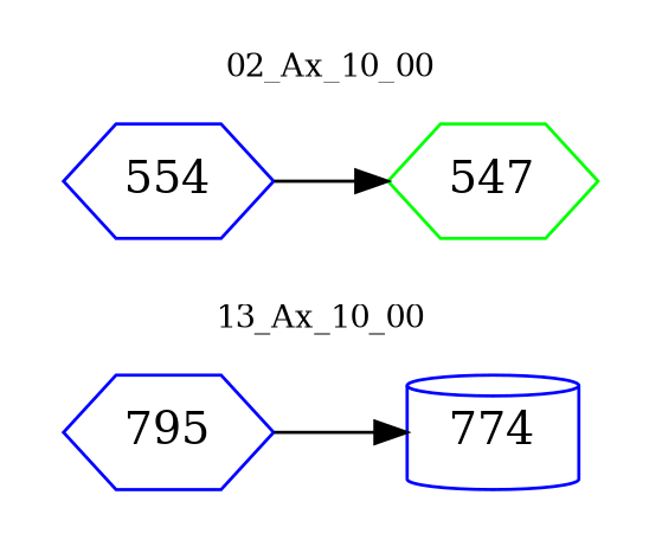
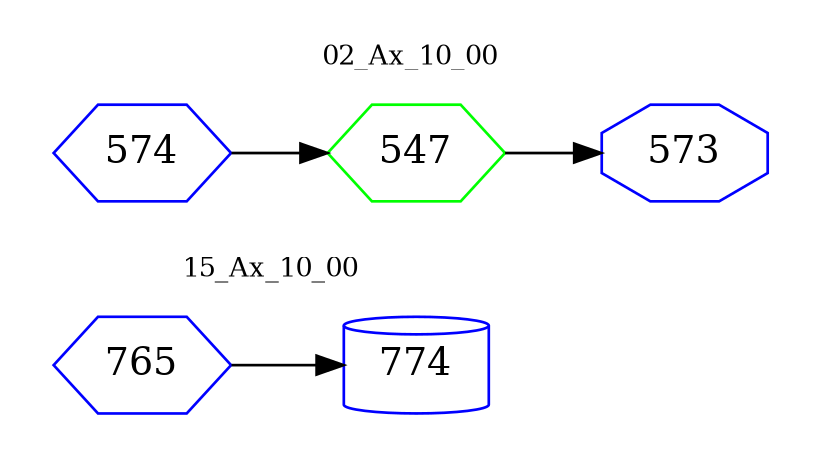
  digraph {
    rankdir=LR
    node [color=blue shape=hexagon]
    edge [color=black]
-   n1 [label=795]
+   n1 [label=765]
    n2 [label=774 shape=cylinder]
-   n3 [label=554]
+   n3 [label=574]
    n4 [color=green label=547]
+   n5 [label=573 shape=octagon]
    subgraph cluster_1 {
      color=white
      fontsize=10
-     label="13_Ax_10_00"
+     label="15_Ax_10_00"
      n1
      n2
    }
    subgraph cluster_2 {
      color=white
      fontsize=10
      label="02_Ax_10_00"
      n3
      n4
+     n5
    }
    n1 -> n2
    n3 -> n4
+   n4 -> n5
  }
